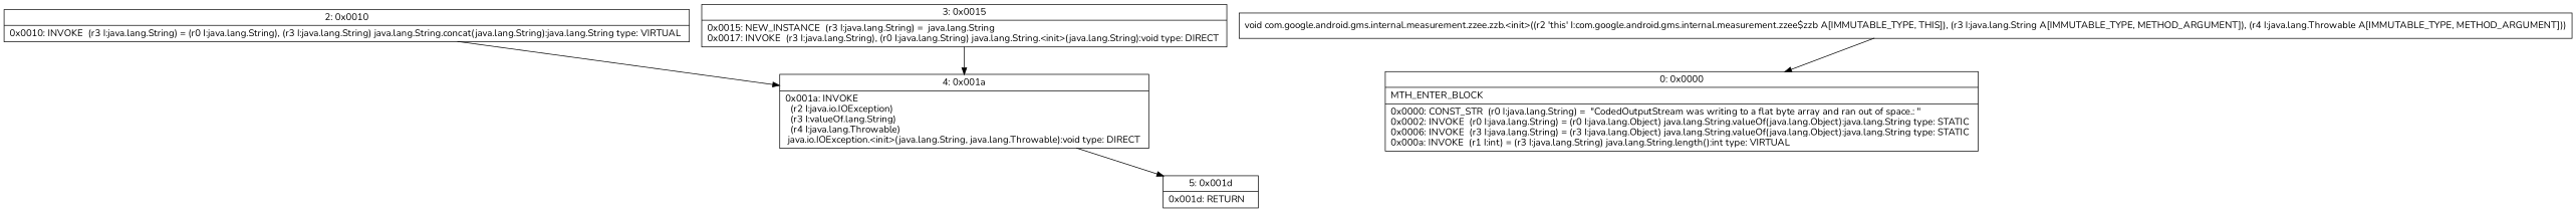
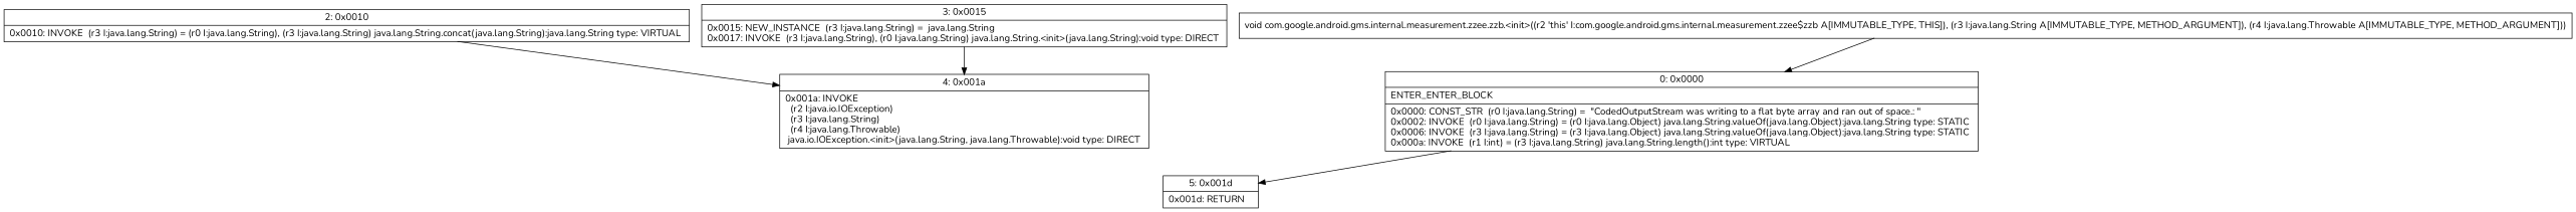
  digraph {
    fontname=Nunito
    node [fontname=Nunito shape=record]
    edge [fontname=Nunito]
-   n1 [label="{0\:\ 0x0000|MTH_ENTER_BLOCK\l|0x0000: CONST_STR  (r0 I:java.lang.String) =  \"CodedOutputStream was writing to a flat byte array and ran out of space.: \" \l0x0002: INVOKE  (r0 I:java.lang.String) = (r0 I:java.lang.Object) java.lang.String.valueOf(java.lang.Object):java.lang.String type: STATIC \l0x0006: INVOKE  (r3 I:java.lang.String) = (r3 I:java.lang.Object) java.lang.String.valueOf(java.lang.Object):java.lang.String type: STATIC \l0x000a: INVOKE  (r1 I:int) = (r3 I:java.lang.String) java.lang.String.length():int type: VIRTUAL \l}"]
+   n1 [label="{0\:\ 0x0000|ENTER_ENTER_BLOCK\l|0x0000: CONST_STR  (r0 I:java.lang.String) =  \"CodedOutputStream was writing to a flat byte array and ran out of space.: \" \l0x0002: INVOKE  (r0 I:java.lang.String) = (r0 I:java.lang.Object) java.lang.String.valueOf(java.lang.Object):java.lang.String type: STATIC \l0x0006: INVOKE  (r3 I:java.lang.String) = (r3 I:java.lang.Object) java.lang.String.valueOf(java.lang.Object):java.lang.String type: STATIC \l0x000a: INVOKE  (r1 I:int) = (r3 I:java.lang.String) java.lang.String.length():int type: VIRTUAL \l}"]
    n2 [label="{2\:\ 0x0010|0x0010: INVOKE  (r3 I:java.lang.String) = (r0 I:java.lang.String), (r3 I:java.lang.String) java.lang.String.concat(java.lang.String):java.lang.String type: VIRTUAL \l}"]
-   n3 [label="{4\:\ 0x001a|0x001a: INVOKE  \l  (r2 I:java.io.IOException)\l  (r3 I:valueOf.lang.String)\l  (r4 I:java.lang.Throwable)\l java.io.IOException.\<init\>(java.lang.String, java.lang.Throwable):void type: DIRECT \l}"]
+   n3 [label="{4\:\ 0x001a|0x001a: INVOKE  \l  (r2 I:java.io.IOException)\l  (r3 I:java.lang.String)\l  (r4 I:java.lang.Throwable)\l java.io.IOException.\<init\>(java.lang.String, java.lang.Throwable):void type: DIRECT \l}"]
    n4 [label="{3\:\ 0x0015|0x0015: NEW_INSTANCE  (r3 I:java.lang.String) =  java.lang.String \l0x0017: INVOKE  (r3 I:java.lang.String), (r0 I:java.lang.String) java.lang.String.\<init\>(java.lang.String):void type: DIRECT \l}"]
    n5 [label="{5\:\ 0x001d|0x001d: RETURN   \l}"]
    n6 [label="{void com.google.android.gms.internal.measurement.zzee.zzb.\<init\>((r2 'this' I:com.google.android.gms.internal.measurement.zzee$zzb A[IMMUTABLE_TYPE, THIS]), (r3 I:java.lang.String A[IMMUTABLE_TYPE, METHOD_ARGUMENT]), (r4 I:java.lang.Throwable A[IMMUTABLE_TYPE, METHOD_ARGUMENT])) }"]
    n2 -> n3
-   n3 -> n5
+   n1 -> n5
    n4 -> n3
    n6 -> n1
  }
